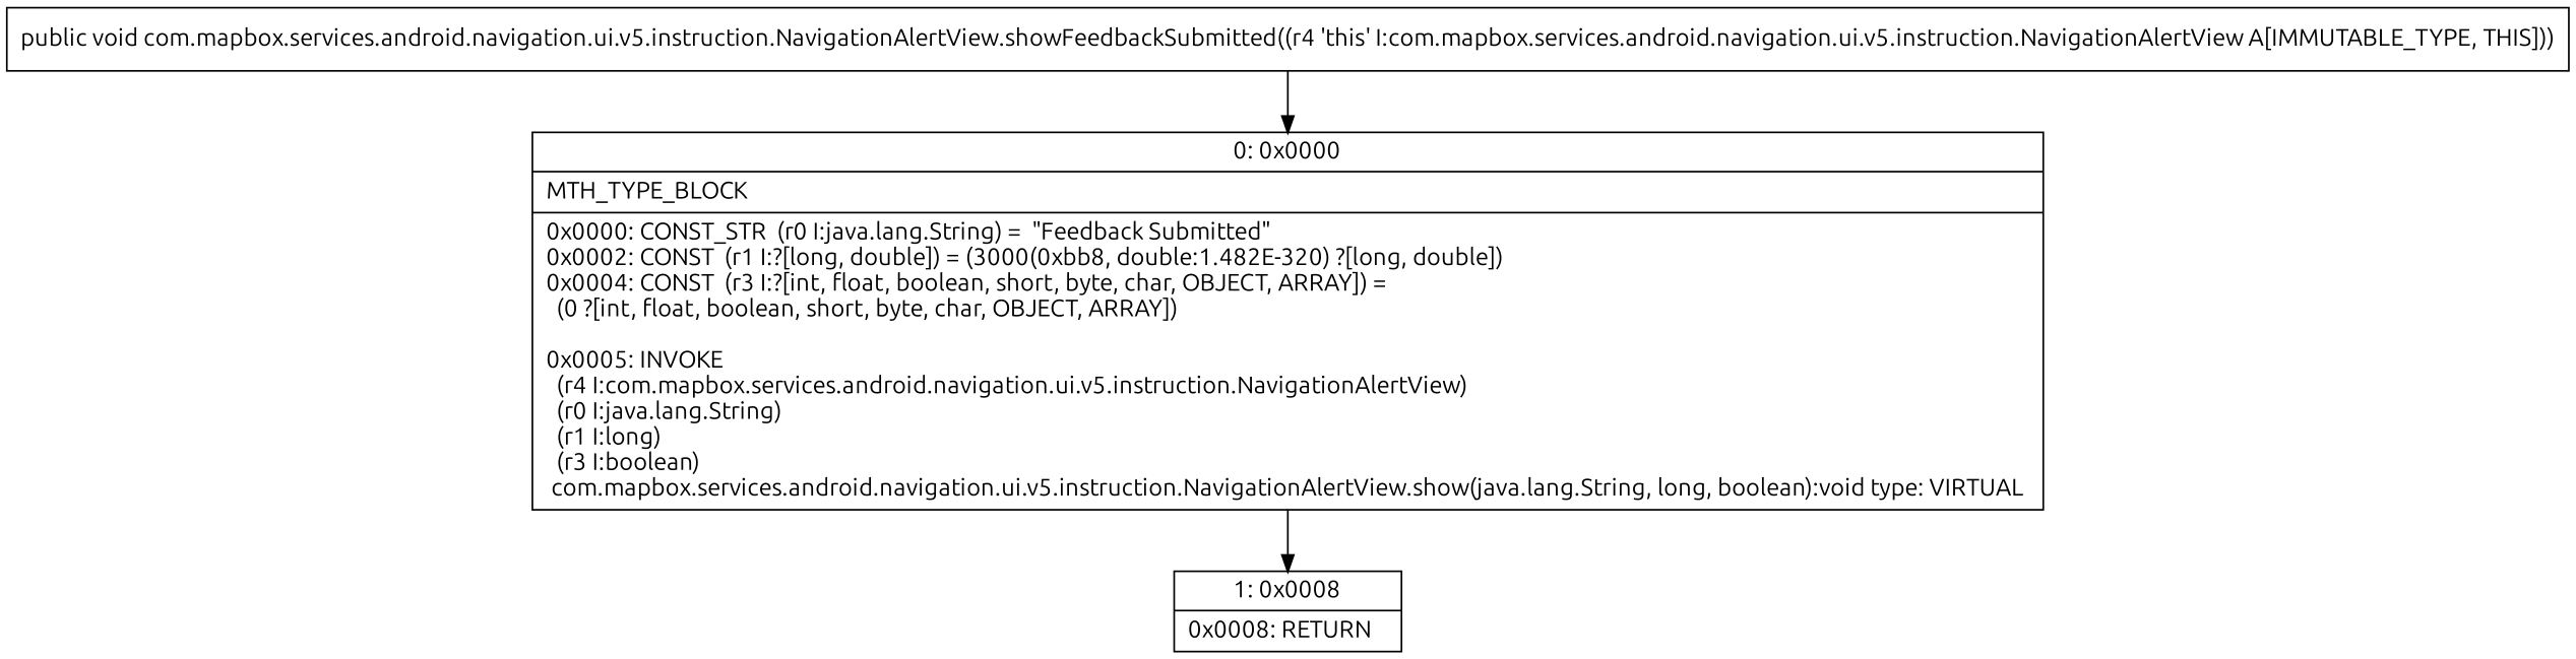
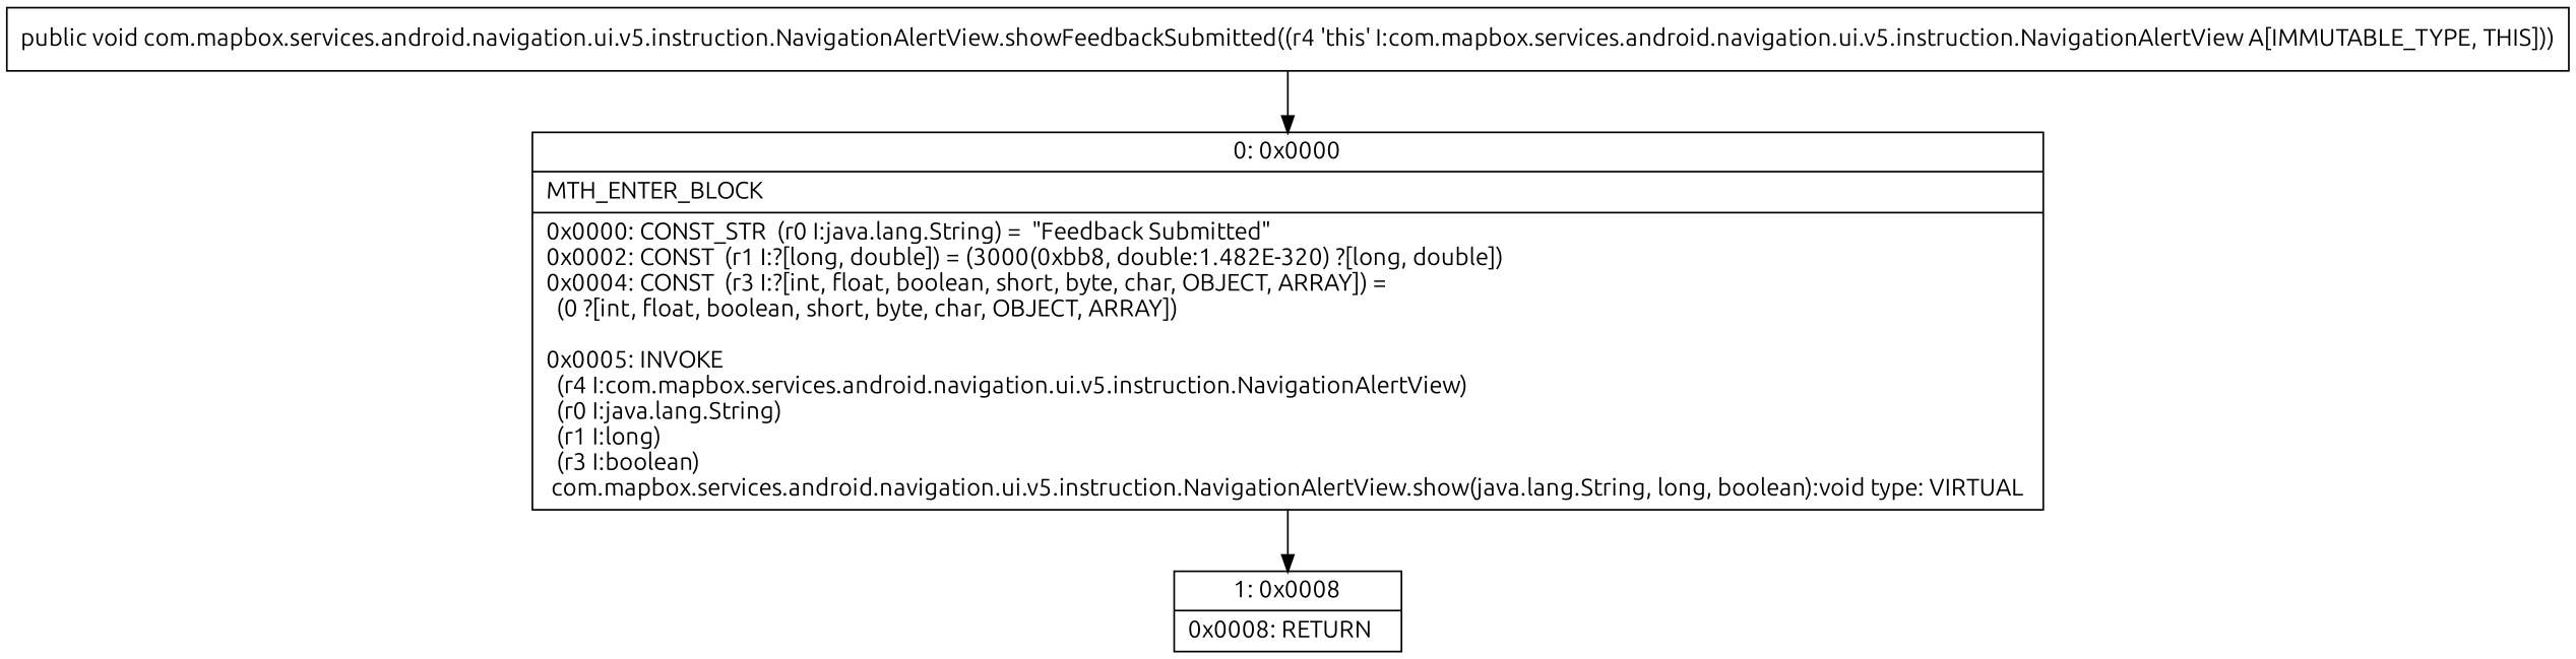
  digraph {
    fontname=Ubuntu
    node [shape=record fontname=Ubuntu]
    edge [fontname=Ubuntu]
-   n1 [label="{0\:\ 0x0000|MTH_TYPE_BLOCK\l|0x0000: CONST_STR  (r0 I:java.lang.String) =  \"Feedback Submitted\" \l0x0002: CONST  (r1 I:?[long, double]) = (3000(0xbb8, double:1.482E\-320) ?[long, double]) \l0x0004: CONST  (r3 I:?[int, float, boolean, short, byte, char, OBJECT, ARRAY]) = \l  (0 ?[int, float, boolean, short, byte, char, OBJECT, ARRAY])\l \l0x0005: INVOKE  \l  (r4 I:com.mapbox.services.android.navigation.ui.v5.instruction.NavigationAlertView)\l  (r0 I:java.lang.String)\l  (r1 I:long)\l  (r3 I:boolean)\l com.mapbox.services.android.navigation.ui.v5.instruction.NavigationAlertView.show(java.lang.String, long, boolean):void type: VIRTUAL \l}"]
+   n1 [label="{0\:\ 0x0000|MTH_ENTER_BLOCK\l|0x0000: CONST_STR  (r0 I:java.lang.String) =  \"Feedback Submitted\" \l0x0002: CONST  (r1 I:?[long, double]) = (3000(0xbb8, double:1.482E\-320) ?[long, double]) \l0x0004: CONST  (r3 I:?[int, float, boolean, short, byte, char, OBJECT, ARRAY]) = \l  (0 ?[int, float, boolean, short, byte, char, OBJECT, ARRAY])\l \l0x0005: INVOKE  \l  (r4 I:com.mapbox.services.android.navigation.ui.v5.instruction.NavigationAlertView)\l  (r0 I:java.lang.String)\l  (r1 I:long)\l  (r3 I:boolean)\l com.mapbox.services.android.navigation.ui.v5.instruction.NavigationAlertView.show(java.lang.String, long, boolean):void type: VIRTUAL \l}"]
    n2 [label="{1\:\ 0x0008|0x0008: RETURN   \l}"]
    n3 [label="{public void com.mapbox.services.android.navigation.ui.v5.instruction.NavigationAlertView.showFeedbackSubmitted((r4 'this' I:com.mapbox.services.android.navigation.ui.v5.instruction.NavigationAlertView A[IMMUTABLE_TYPE, THIS])) }"]
    n1 -> n2
    n3 -> n1
  }
